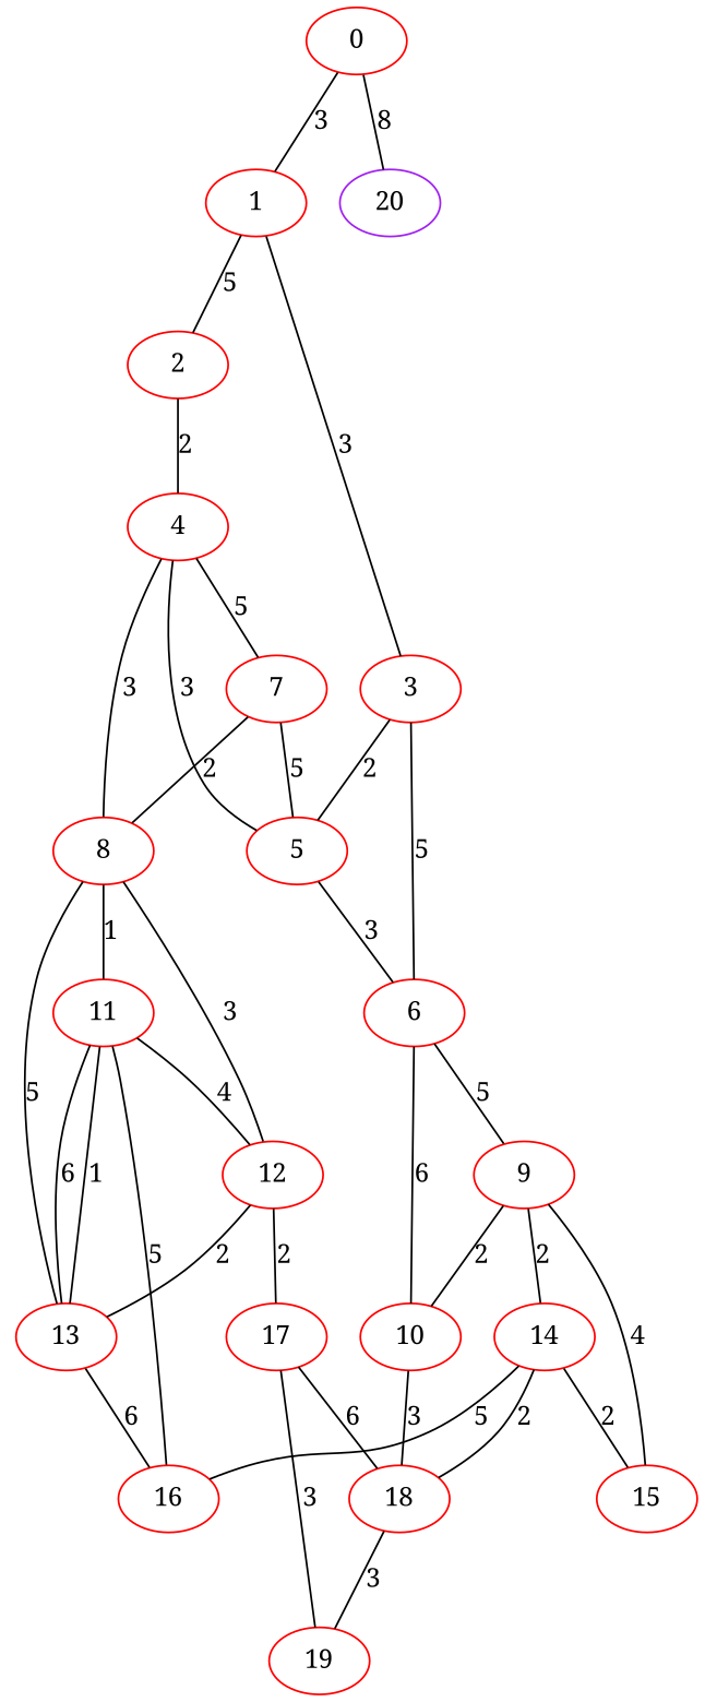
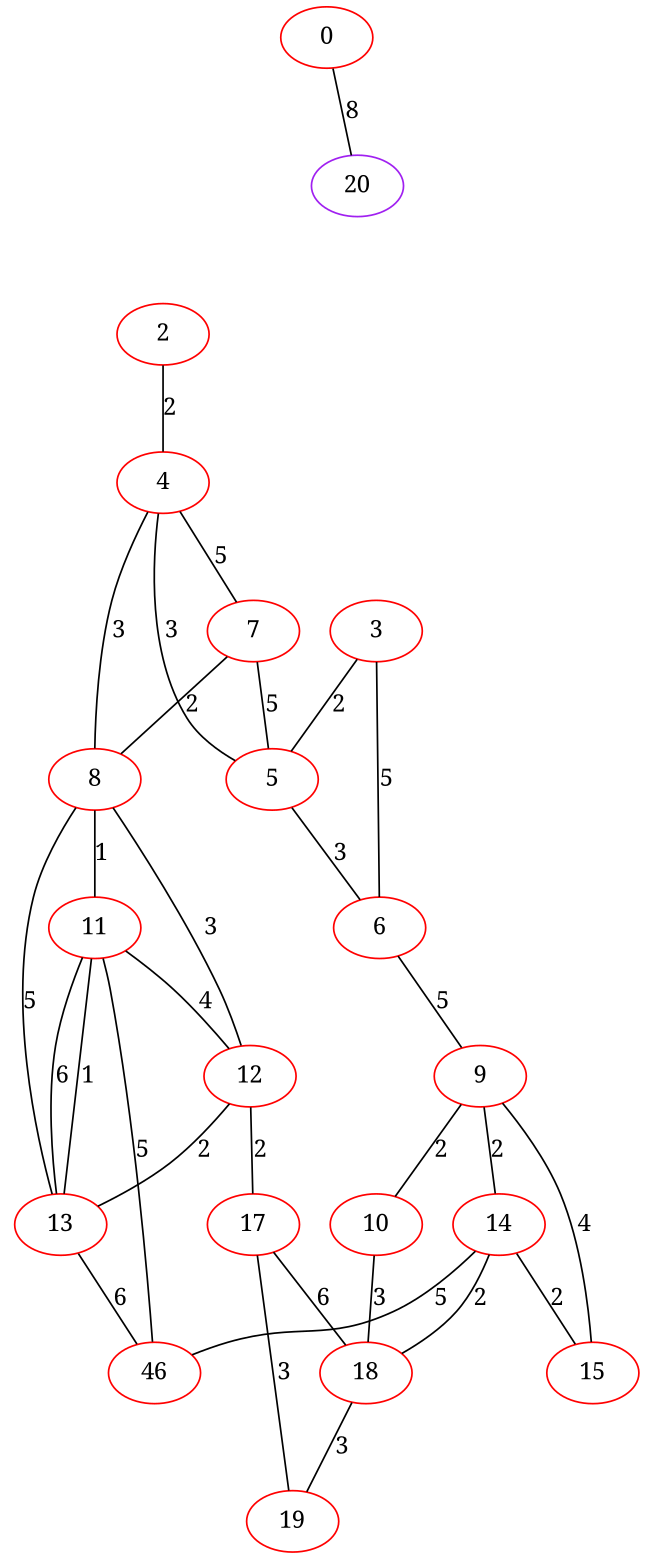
  graph {
    fontname="Noto Serif"
    node [color=red fontname="Noto Serif" weight=1]
    edge [fontname="Noto Serif"]
    0
-   1
    20 [color=purple weight=4]
    3
    2
    5
    6
    4
    7
    8
    9
    10
    11
    12
    13
    14
    15
    18
-   16
+   16 [label=46]
    17
    19
-   0 -- 1 [label=3]
    0 -- 20 [label=8]
-   1 -- 3 [label=3]
-   1 -- 2 [label=5]
    3 -- 5 [label=2]
    3 -- 6 [label=5]
    2 -- 4 [label=2]
    5 -- 6 [label=3]
    6 -- 9 [label=5]
-   6 -- 10 [label=6]
    4 -- 5 [label=3]
    4 -- 7 [label=5]
    4 -- 8 [label=3]
    7 -- 5 [label=5]
    7 -- 8 [label=2]
    8 -- 11 [label=1]
    8 -- 12 [label=3]
    8 -- 13 [label=5]
    9 -- 10 [label=2]
    9 -- 14 [label=2]
    9 -- 15 [label=4]
    10 -- 18 [label=3]
    11 -- 12 [label=4]
    11 -- 13 [label=1]
    11 -- 13 [label=6]
    11 -- 16 [label=5]
    12 -- 13 [label=2]
    12 -- 17 [label=2]
    13 -- 16 [label=6]
    14 -- 15 [label=2]
    14 -- 18 [label=2]
    14 -- 16 [label=5]
    18 -- 19 [label=3]
    17 -- 18 [label=6]
    17 -- 19 [label=3]
  }
